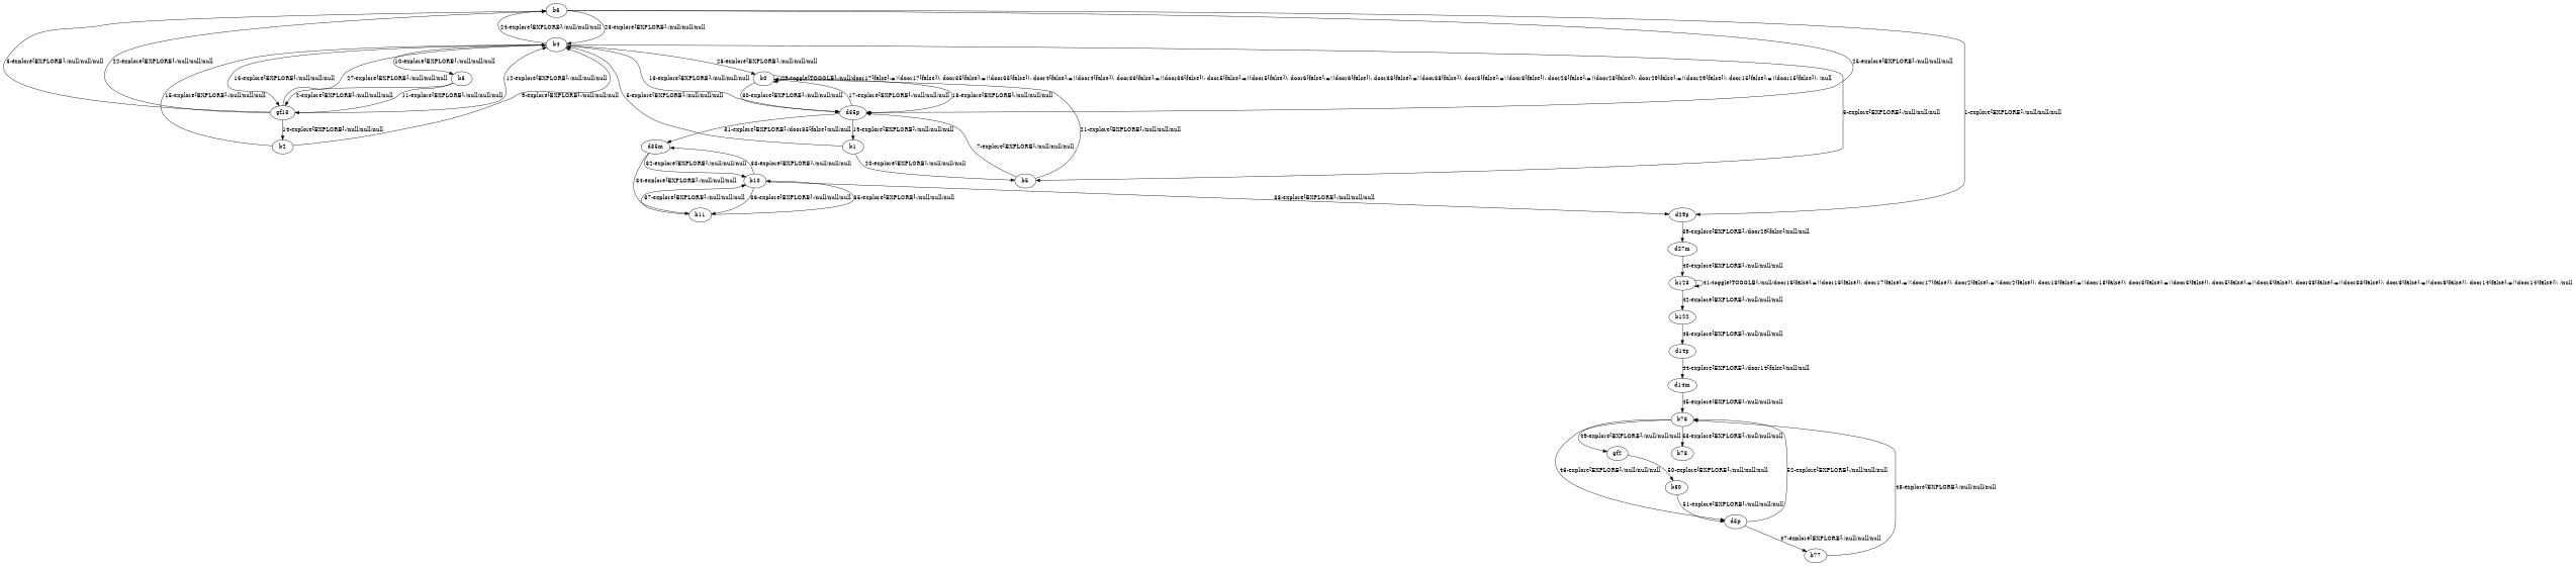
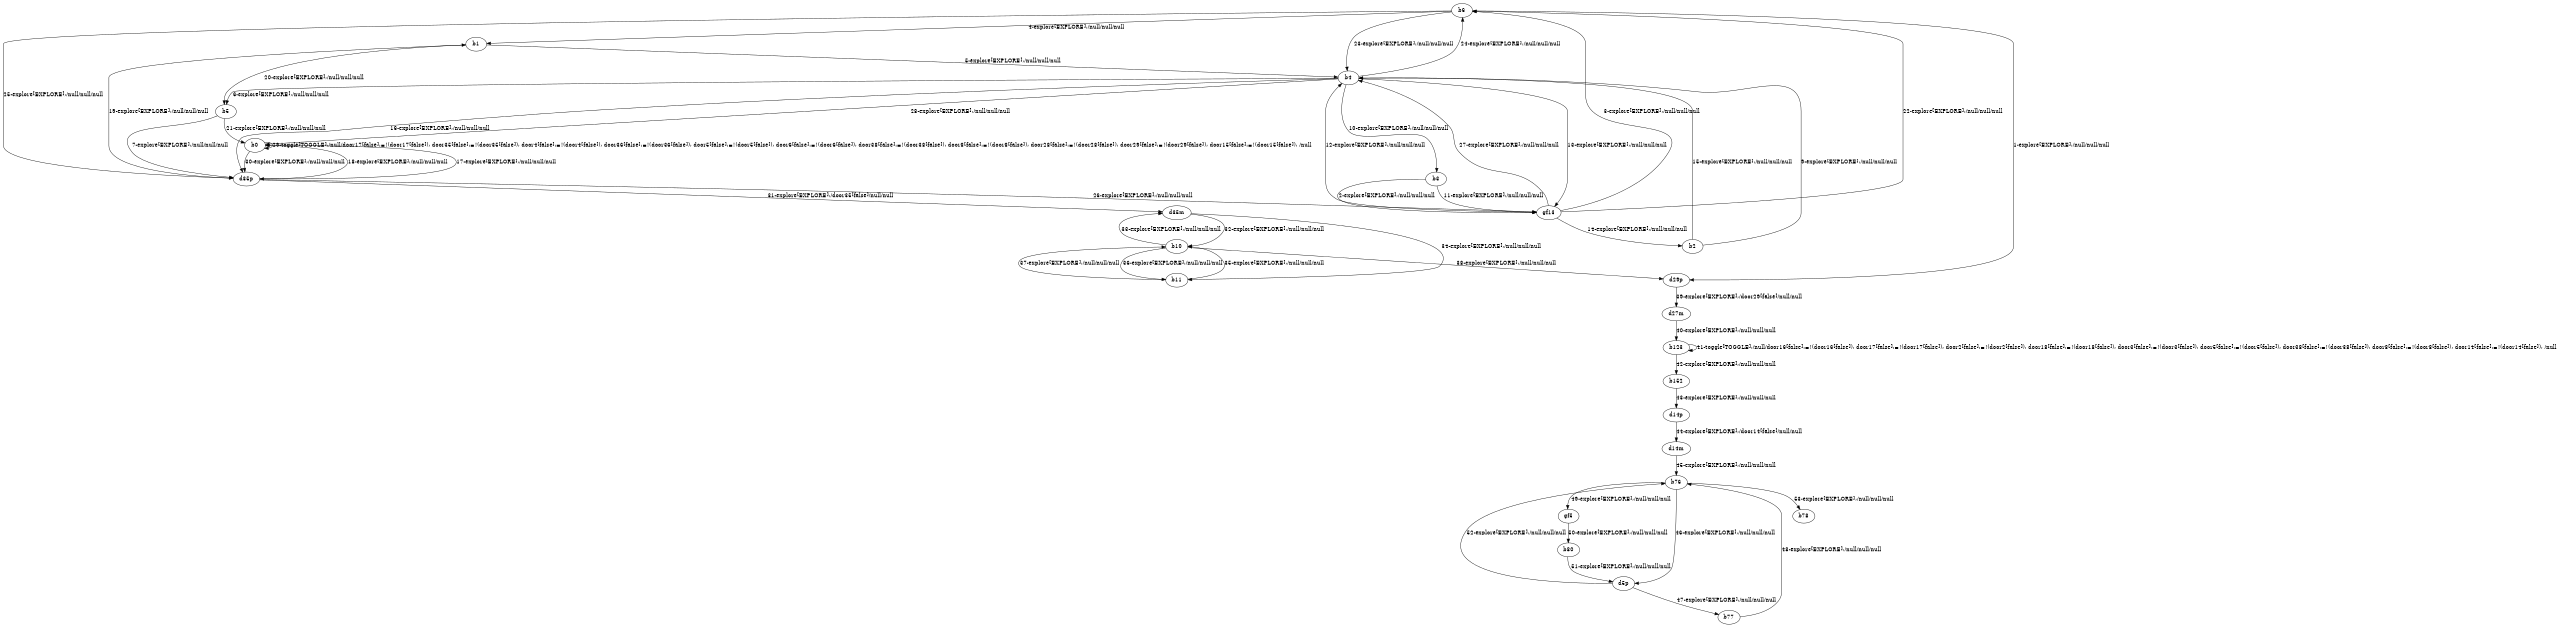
  digraph {
    b6
    b1
    b4
    d35p
    d29p
    b3
    gf13
    b5
    b0
    d35m
    b2
    b10
    b11
    n14 [label=d27m]
    b123
-   b122
+   b122 [label=b152]
    d14p
    d14m
    b76
    d5p
-   gf2
+   gf2 [label=gf5]
    b78
    b77
    b80
+   b6 -> b1 [label="4-explore[EXPLORE];/null/null/null"]
    b6 -> b4 [label="23-explore[EXPLORE];/null/null/null"]
    b6 -> d35p [label="25-explore[EXPLORE];/null/null/null"]
    b6 -> d29p [label="1-explore[EXPLORE];/null/null/null"]
    b1 -> b4 [label="5-explore[EXPLORE];/null/null/null"]
    b1 -> b5 [label="20-explore[EXPLORE];/null/null/null"]
    b4 -> b6 [label="24-explore[EXPLORE];/null/null/null"]
    b4 -> d35p [label="16-explore[EXPLORE];/null/null/null"]
    b4 -> b3 [label="10-explore[EXPLORE];/null/null/null"]
    b4 -> gf13 [label="13-explore[EXPLORE];/null/null/null"]
    b4 -> b5 [label="6-explore[EXPLORE];/null/null/null"]
    b4 -> b0 [label="28-explore[EXPLORE];/null/null/null"]
    d35p -> b1 [label="19-explore[EXPLORE];/null/null/null"]
+   d35p -> gf13 [label="26-explore[EXPLORE];/null/null/null"]
    d35p -> b0 [label="17-explore[EXPLORE];/null/null/null"]
    d35p -> d35m [label="31-explore[EXPLORE];/door35[false]/null/null"]
    d29p -> n14 [label="39-explore[EXPLORE];/door29[false]/null/null"]
    b3 -> gf13 [label="2-explore[EXPLORE];/null/null/null"]
    b3 -> gf13 [label="11-explore[EXPLORE];/null/null/null"]
    gf13 -> b6 [label="3-explore[EXPLORE];/null/null/null"]
    gf13 -> b6 [label="22-explore[EXPLORE];/null/null/null"]
    gf13 -> b4 [label="12-explore[EXPLORE];/null/null/null"]
    gf13 -> b4 [label="27-explore[EXPLORE];/null/null/null"]
    gf13 -> b2 [label="14-explore[EXPLORE];/null/null/null"]
    b5 -> d35p [label="7-explore[EXPLORE];/null/null/null"]
    b5 -> b0 [label="21-explore[EXPLORE];/null/null/null"]
    b0 -> d35p [label="18-explore[EXPLORE];/null/null/null"]
    b0 -> d35p [label="30-explore[EXPLORE];/null/null/null"]
    b0 -> b0 [label="29-toggle[TOGGLE];/null/door17[false]:=!(door17[false]); door35[false]:=!(door35[false]); door4[false]:=!(door4[false]); door36[false]:=!(door36[false]); door5[false]:=!(door5[false]); door6[false]:=!(door6[false]); door38[false]:=!(door38[false]); door8[false]:=!(door8[false]); door28[false]:=!(door28[false]); door29[false]:=!(door29[false]); door15[false]:=!(door15[false]); /null"]
    d35m -> b10 [label="32-explore[EXPLORE];/null/null/null"]
    d35m -> b11 [label="34-explore[EXPLORE];/null/null/null"]
    b2 -> b4 [label="9-explore[EXPLORE];/null/null/null"]
    b2 -> b4 [label="15-explore[EXPLORE];/null/null/null"]
    b10 -> d29p [label="38-explore[EXPLORE];/null/null/null"]
    b10 -> d35m [label="33-explore[EXPLORE];/null/null/null"]
    b10 -> b11 [label="36-explore[EXPLORE];/null/null/null"]
    b11 -> b10 [label="35-explore[EXPLORE];/null/null/null"]
    b11 -> b10 [label="37-explore[EXPLORE];/null/null/null"]
    n14 -> b123 [label="40-explore[EXPLORE];/null/null/null"]
    b123 -> b123 [label="41-toggle[TOGGLE];/null/door16[false]:=!(door16[false]); door17[false]:=!(door17[false]); door2[false]:=!(door2[false]); door18[false]:=!(door18[false]); door3[false]:=!(door3[false]); door5[false]:=!(door5[false]); door38[false]:=!(door38[false]); door8[false]:=!(door8[false]); door14[false]:=!(door14[false]); /null"]
    b123 -> b122 [label="42-explore[EXPLORE];/null/null/null"]
    b122 -> d14p [label="43-explore[EXPLORE];/null/null/null"]
    d14p -> d14m [label="44-explore[EXPLORE];/door14[false]/null/null"]
    d14m -> b76 [label="45-explore[EXPLORE];/null/null/null"]
    b76 -> d5p [label="46-explore[EXPLORE];/null/null/null"]
    b76 -> gf2 [label="49-explore[EXPLORE];/null/null/null"]
    b76 -> b78 [label="53-explore[EXPLORE];/null/null/null"]
    d5p -> b76 [label="52-explore[EXPLORE];/null/null/null"]
    d5p -> b77 [label="47-explore[EXPLORE];/null/null/null"]
    gf2 -> b80 [label="50-explore[EXPLORE];/null/null/null"]
    b77 -> b76 [label="48-explore[EXPLORE];/null/null/null"]
    b80 -> d5p [label="51-explore[EXPLORE];/null/null/null"]
  }
